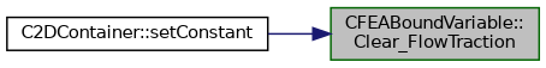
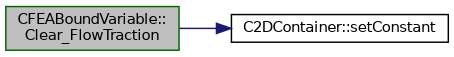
  digraph {
    rankdir=LR
    node [fontname=Helvetica fontsize=10 shape=record style=filled]
    n1 [color=darkgreen fillcolor=grey75 fontcolor=black height=0.2 label="CFEABoundVariable::\lClear_FlowTraction" width=0.4]
    n2 [color=black fillcolor=white height=0.2 label="C2DContainer::setConstant" width=0.4]
-   n2 -> n1 [color=midnightblue fontname=Helvetica fontsize=10 labelfontname=Helvetica labelfontsize=10 style=solid]
+   n1 -> n2 [color=midnightblue fontname=Helvetica fontsize=10 labelfontname=Helvetica labelfontsize=10 style=solid]
  }
